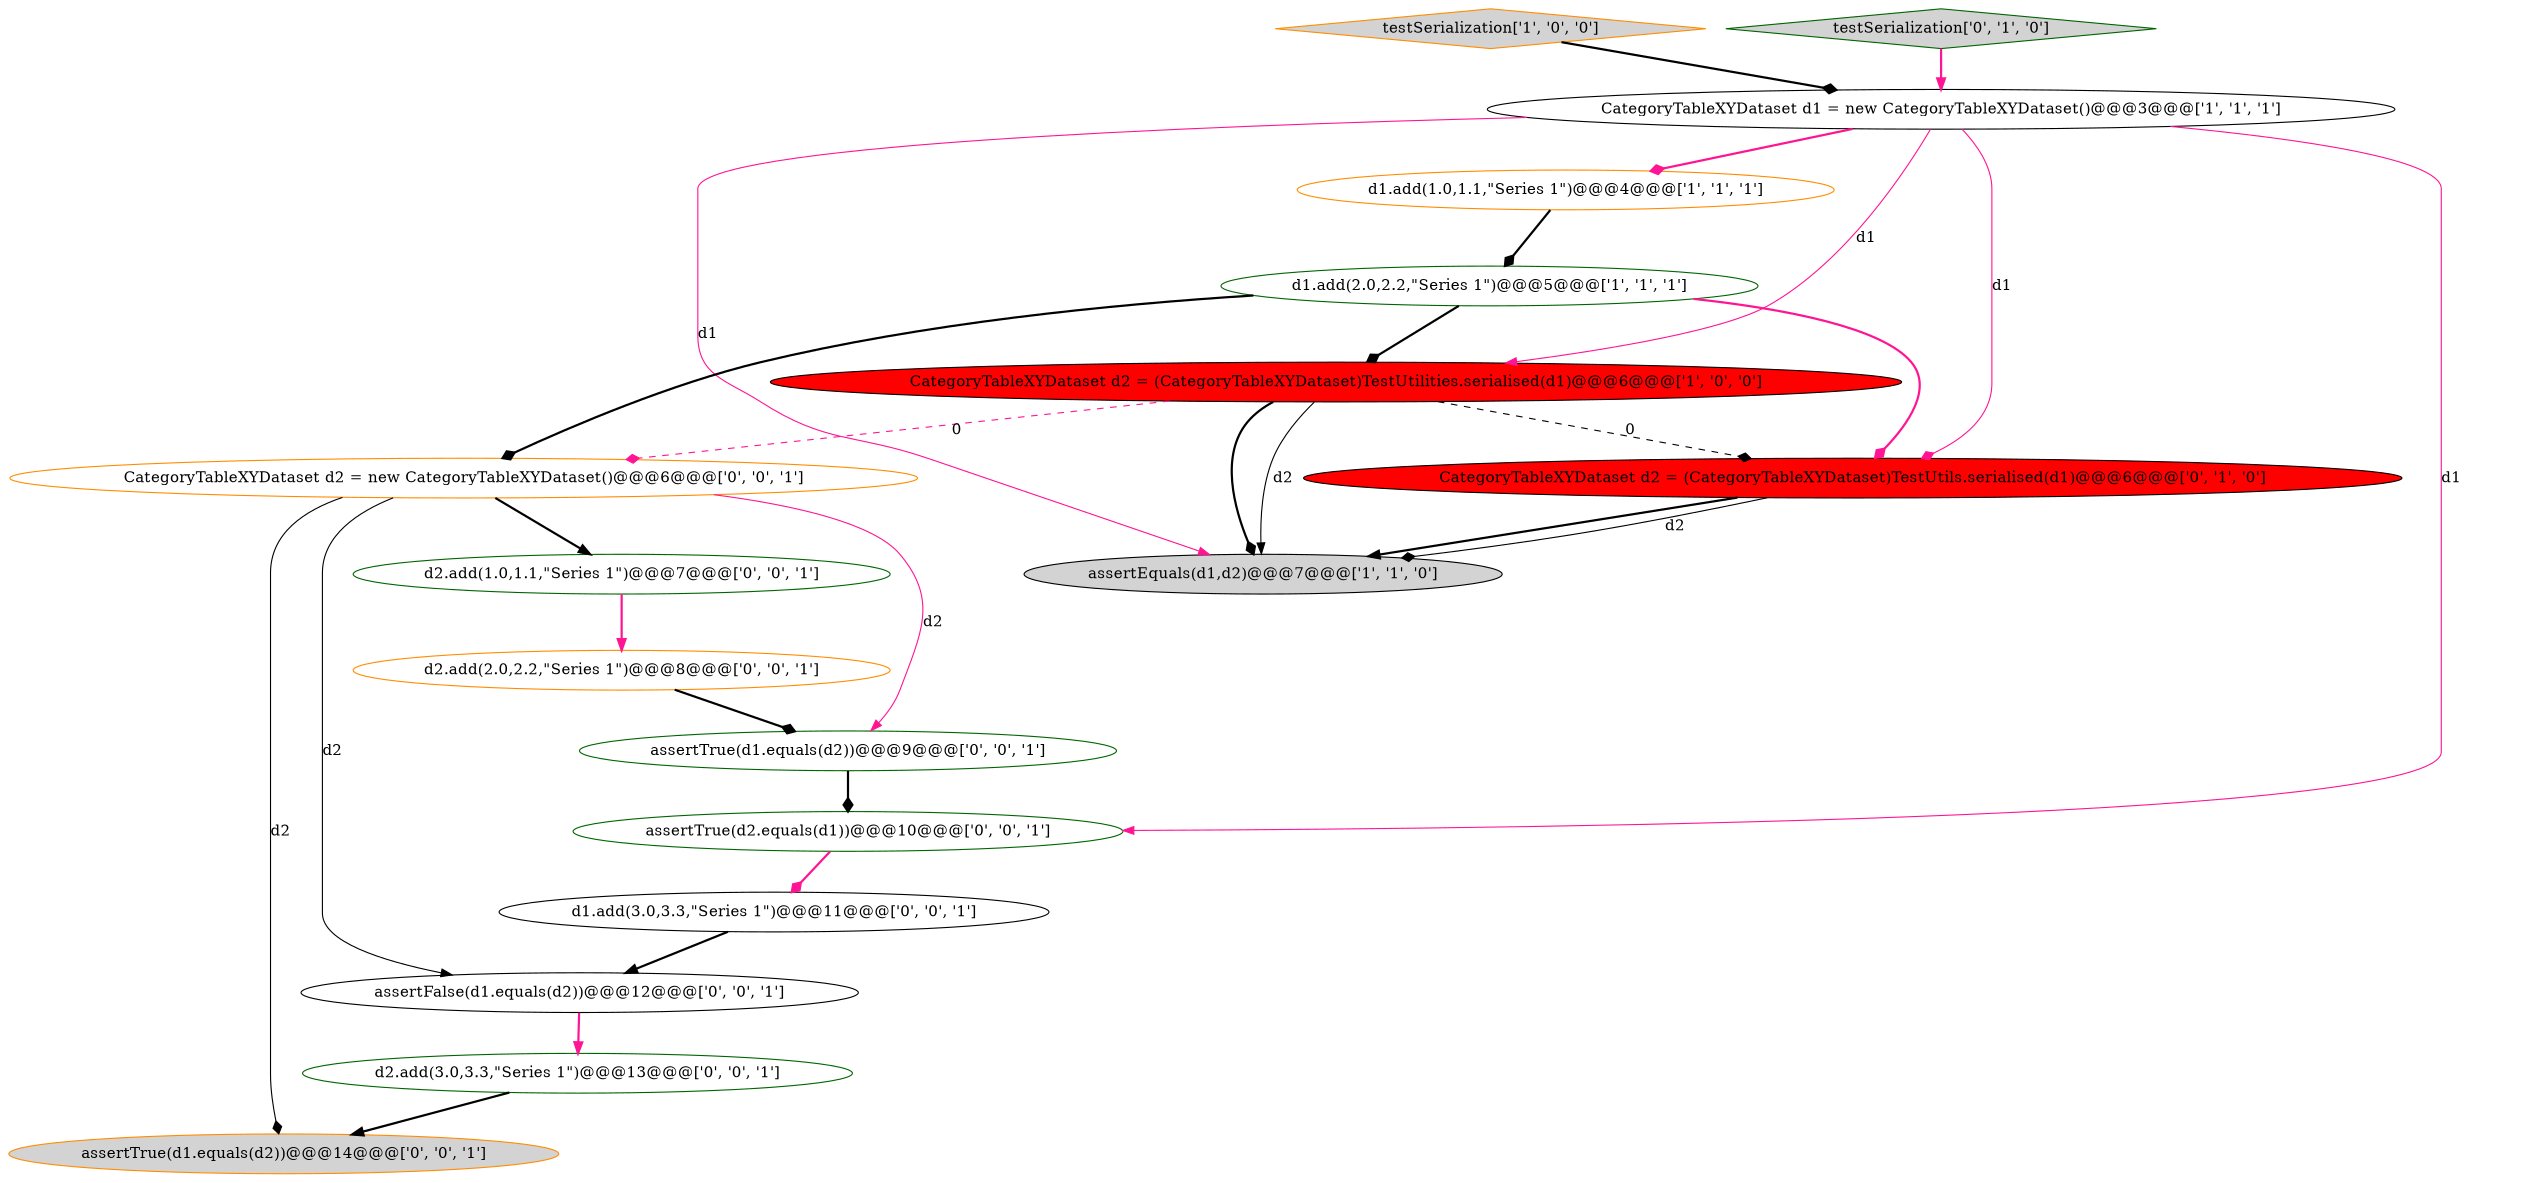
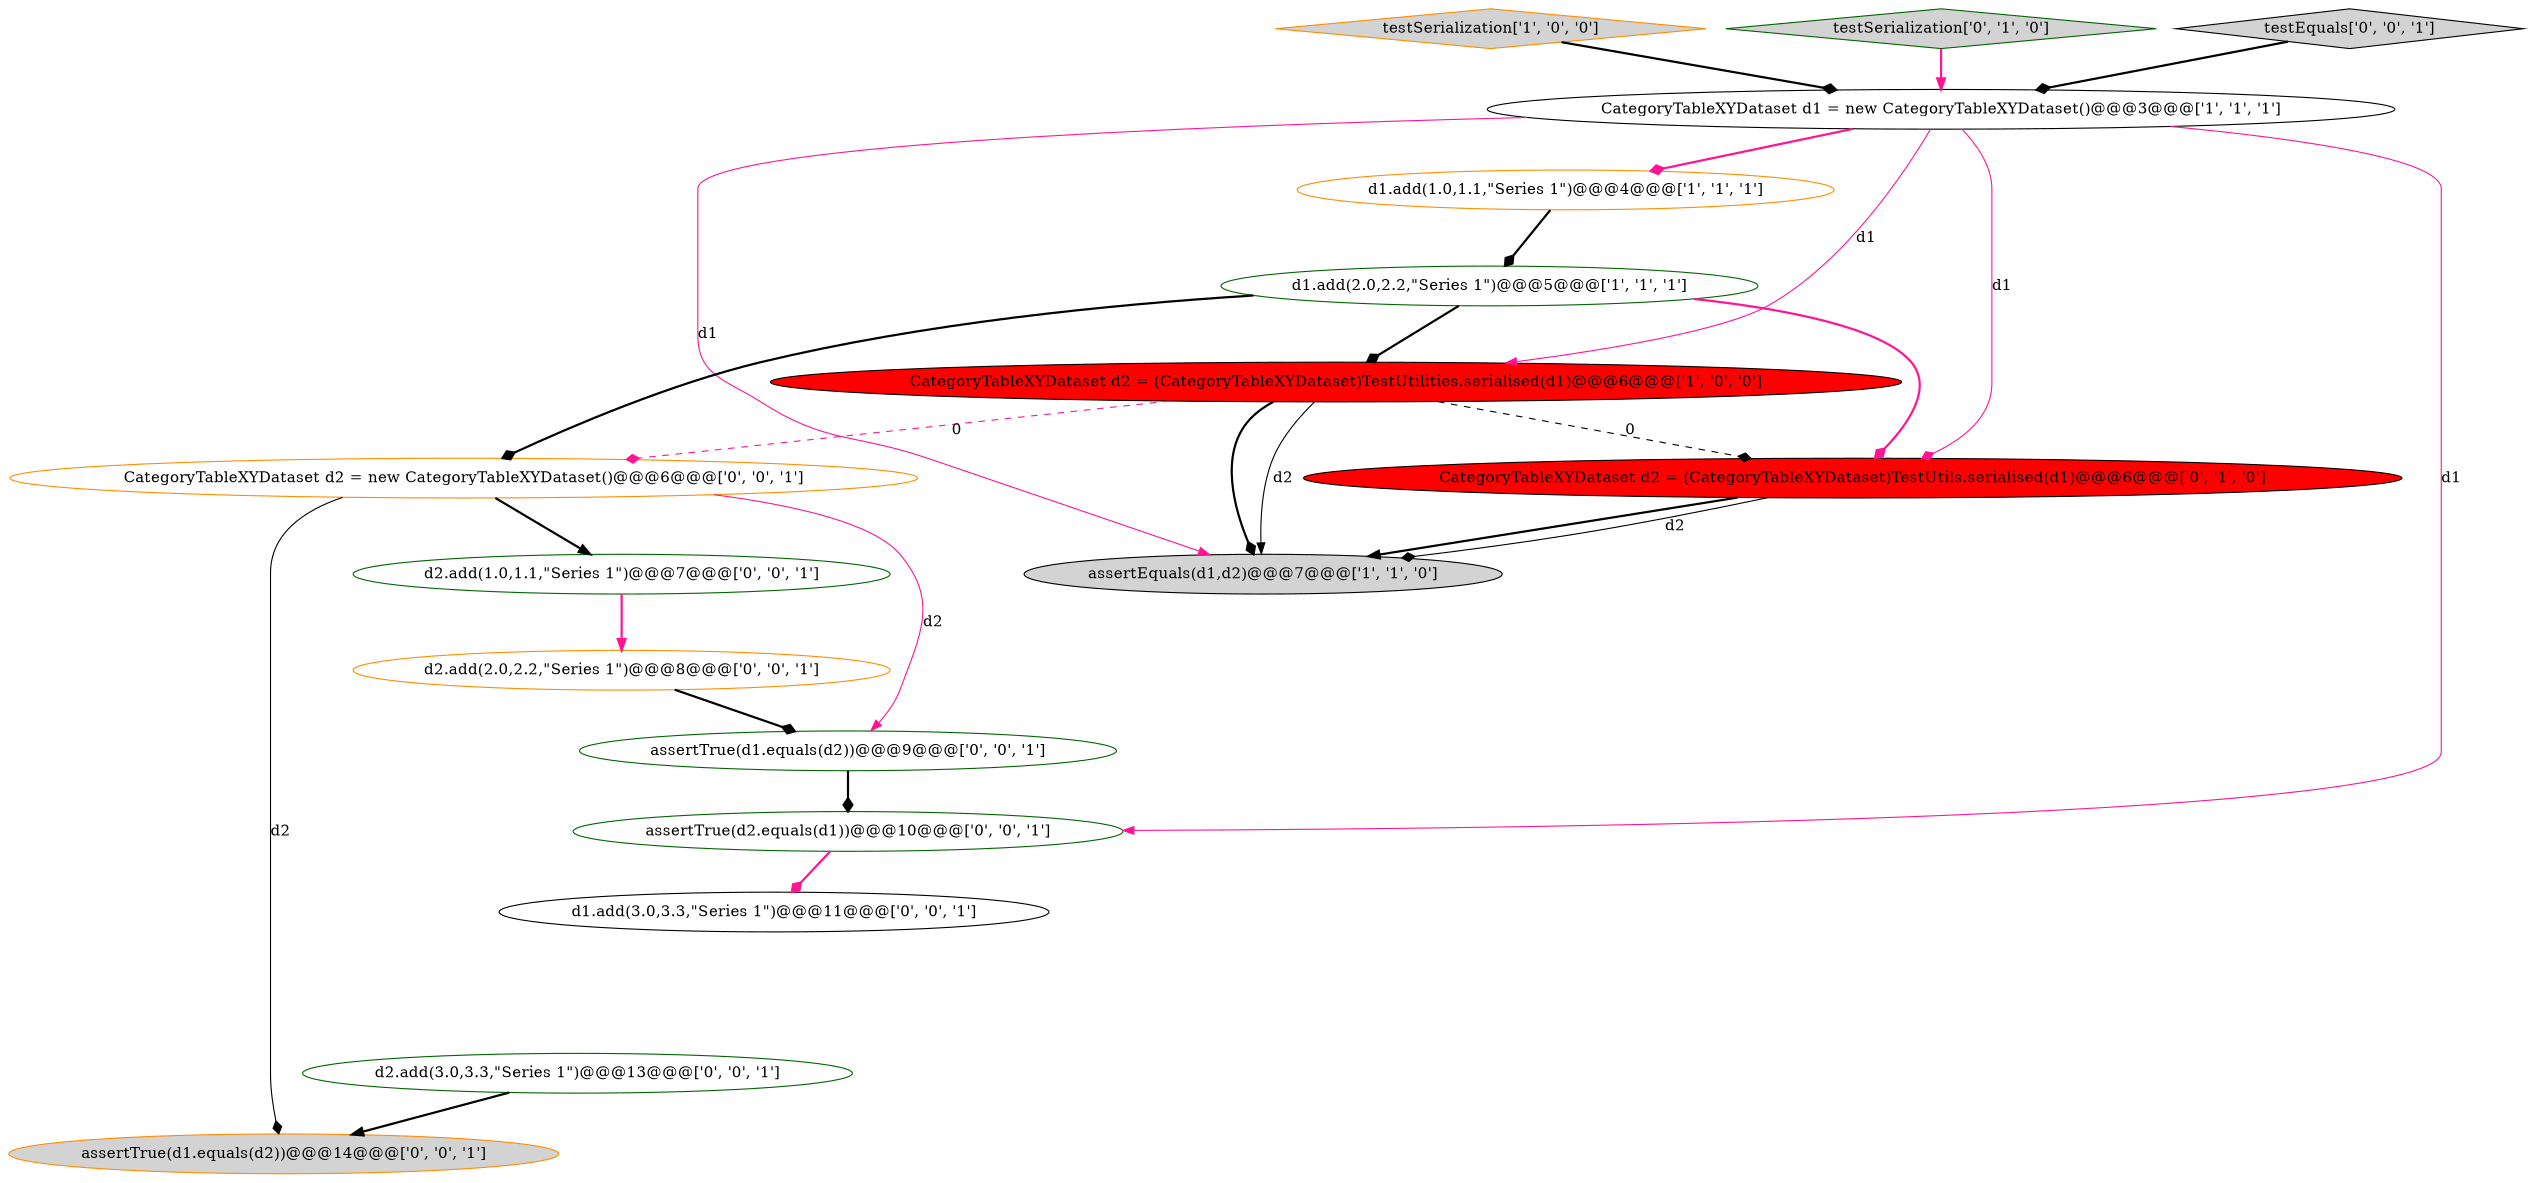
  digraph {
    node [color=black fillcolor=white shape=ellipse style=filled]
    edge [arrowhead=diamond color=black style=bold]
    n1 [color=darkorange label="CategoryTableXYDataset d2 = new CategoryTableXYDataset()@@@6@@@['0', '0', '1']"]
    n2 [color=darkgreen label="d2.add(1.0,1.1,\"Series 1\")@@@7@@@['0', '0', '1']"]
    n3 [color=darkgreen label="assertTrue(d1.equals(d2))@@@9@@@['0', '0', '1']"]
-   n4 [label="assertFalse(d1.equals(d2))@@@12@@@['0', '0', '1']"]
    n5 [color=darkorange fillcolor=lightgray label="assertTrue(d1.equals(d2))@@@14@@@['0', '0', '1']"]
    n6 [color=darkorange label="d2.add(2.0,2.2,\"Series 1\")@@@8@@@['0', '0', '1']"]
    n7 [color=darkgreen label="assertTrue(d2.equals(d1))@@@10@@@['0', '0', '1']"]
    n8 [color=darkgreen label="d2.add(3.0,3.3,\"Series 1\")@@@13@@@['0', '0', '1']"]
    n9 [color=darkorange fillcolor=lightgray label="testSerialization['1', '0', '0']" shape=diamond]
    n10 [label="CategoryTableXYDataset d1 = new CategoryTableXYDataset()@@@3@@@['1', '1', '1']"]
    n11 [fillcolor=lightgray label="assertEquals(d1,d2)@@@7@@@['1', '1', '0']"]
    n12 [fillcolor=red label="CategoryTableXYDataset d2 = (CategoryTableXYDataset)TestUtilities.serialised(d1)@@@6@@@['1', '0', '0']"]
    n13 [fillcolor=red label="CategoryTableXYDataset d2 = (CategoryTableXYDataset)TestUtils.serialised(d1)@@@6@@@['0', '1', '0']"]
    n14 [color=darkorange label="d1.add(1.0,1.1,\"Series 1\")@@@4@@@['1', '1', '1']"]
    n15 [label="d1.add(3.0,3.3,\"Series 1\")@@@11@@@['0', '0', '1']"]
    n16 [color=darkgreen fillcolor=lightgray label="testSerialization['0', '1', '0']" shape=diamond]
    n17 [color=darkgreen label="d1.add(2.0,2.2,\"Series 1\")@@@5@@@['1', '1', '1']"]
+   n18 [fillcolor=lightgray label="testEquals['0', '0', '1']" shape=diamond]
    n1 -> n2 [arrowhead=normal]
    n1 -> n3 [arrowhead=normal color=deeppink label=d2 style=solid]
-   n1 -> n4 [arrowhead=normal label=d2 style=solid]
    n1 -> n5 [label=d2 style=solid]
    n2 -> n6 [arrowhead=normal color=deeppink]
    n3 -> n7
-   n4 -> n8 [arrowhead=normal color=deeppink]
    n6 -> n3
    n7 -> n15 [color=deeppink]
    n8 -> n5 [arrowhead=normal]
    n9 -> n10
    n10 -> n7 [arrowhead=normal color=deeppink label=d1 style=solid]
    n10 -> n11 [arrowhead=normal color=deeppink label=d1 style=solid]
    n10 -> n12 [arrowhead=normal color=deeppink label=d1 style=solid]
    n10 -> n13 [color=deeppink label=d1 style=solid]
    n10 -> n14 [color=deeppink]
    n12 -> n1 [color=deeppink label=0 style=dashed]
    n12 -> n11
    n12 -> n11 [arrowhead=normal label=d2 style=solid]
    n12 -> n13 [label=0 style=dashed]
    n13 -> n11 [arrowhead=normal]
    n13 -> n11 [label=d2 style=solid]
    n14 -> n17
-   n15 -> n4 [arrowhead=normal]
    n16 -> n10 [arrowhead=normal color=deeppink]
    n17 -> n1
    n17 -> n12
    n17 -> n13 [color=deeppink]
+   n18 -> n10
  }
